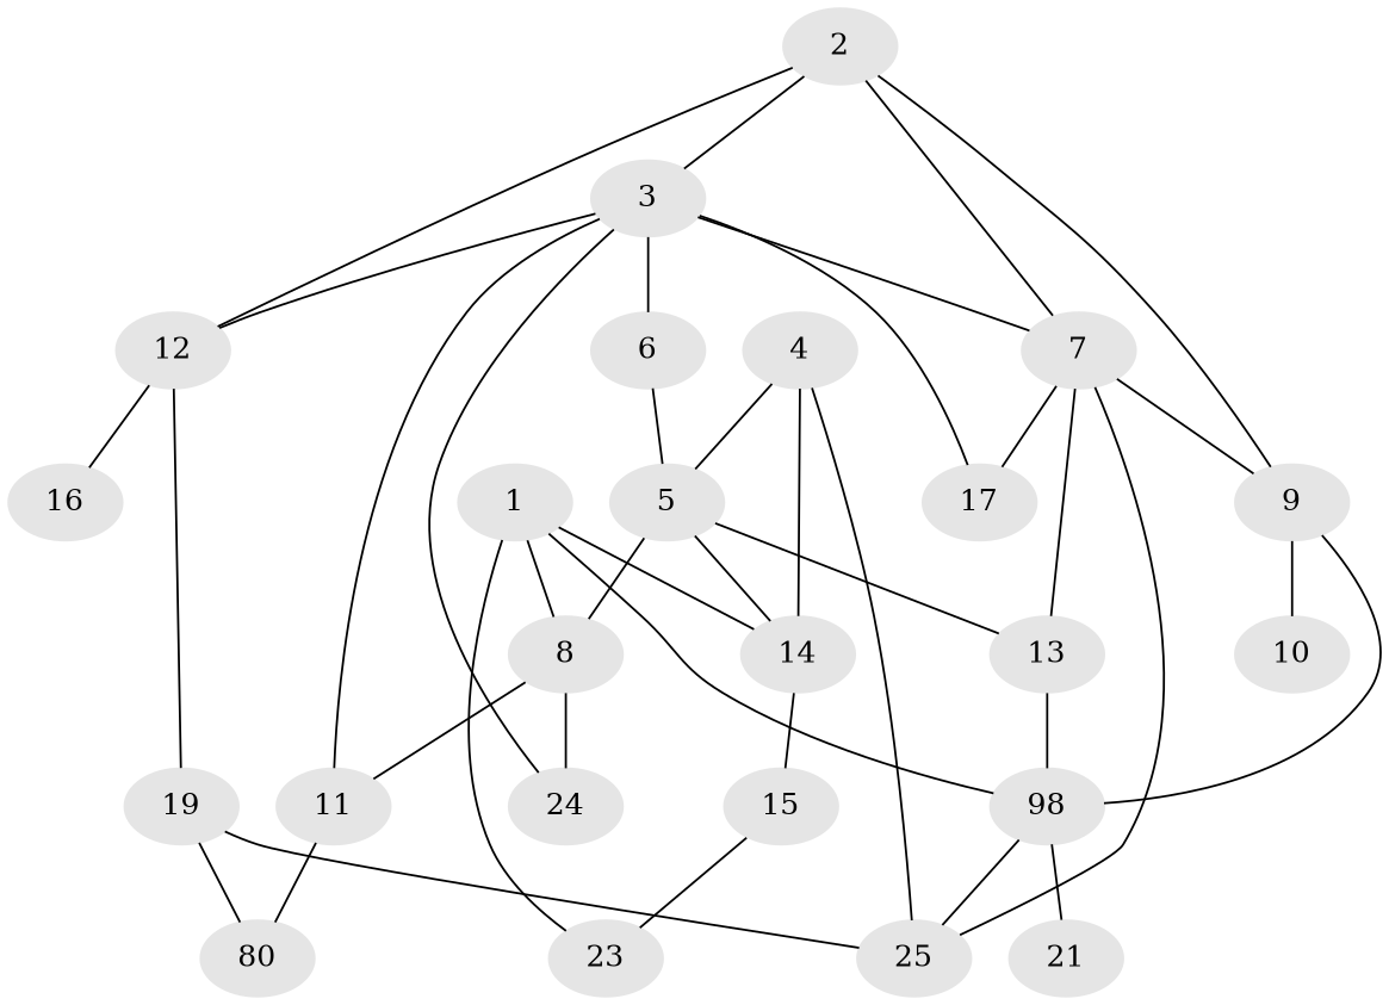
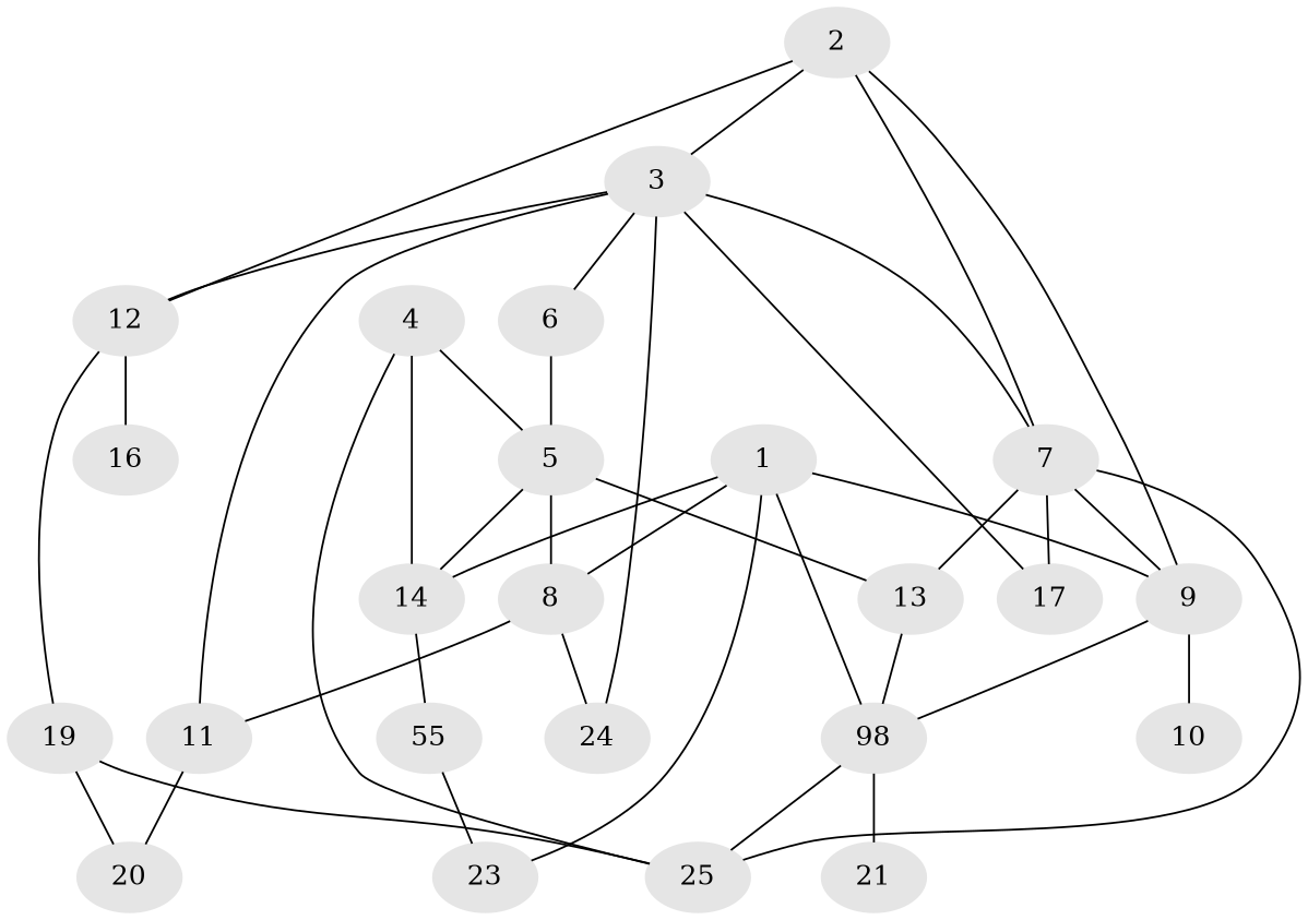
  graph {
    node [color=gray90 style=filled]
    edge [weight=1.0]
    1
    8
    9
    14
    n5 [label=98]
    23
    11
    24
    10
-   15
+   15 [label=55]
    25
    21
    2
    3
    7
    12
    6
    17
    5
    13
    16
    19
-   20 [label=80]
+   20
    4
    1 -- 8
+   1 -- 9
    1 -- 14
    1 -- n5
    1 -- 23
    8 -- 11
    8 -- 24
    9 -- n5
    9 -- 10
    14 -- 15
    n5 -- 25
    n5 -- 21
    11 -- 20
    15 -- 23
    2 -- 9
    2 -- 3
    2 -- 7
    2 -- 12
    3 -- 11
    3 -- 24
    3 -- 7
    3 -- 12
    3 -- 6
    3 -- 17
    7 -- 9
    7 -- 25
    7 -- 17
    7 -- 13
    12 -- 16
    12 -- 19
    6 -- 5
    5 -- 8 [weight=2.0]
    5 -- 14
    5 -- 13
    13 -- n5
    19 -- 25
    19 -- 20
    4 -- 14
    4 -- 25
    4 -- 5
  }
